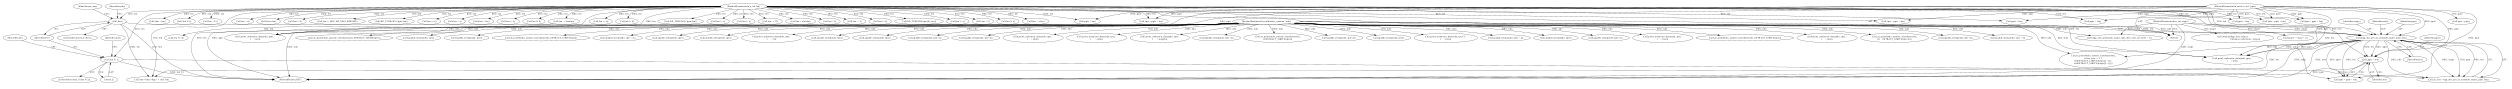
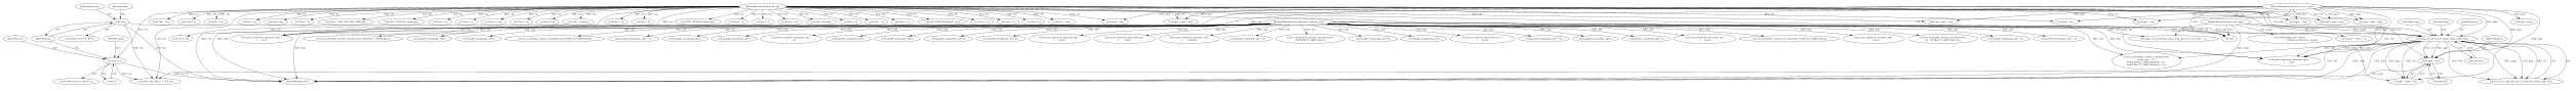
  digraph {
    fontname="PT Serif"
    node [fontname="PT Serif"]
    edge [fontname="PT Serif"]
    n1 [label="(Call,pptr + len)"]
    n2 [label="(Call,tptr < pptr + len)"]
    n3 [label="(MethodReturn,RET)"]
    n4 [label="(Identifier,len)"]
    n5 [label="(Call,bgp_attr_get_as_size(ndo, atype, pptr, len))"]
    n6 [label="(Call,as_size = bgp_attr_get_as_size(ndo, atype, pptr, len))"]
    n7 [label="(Call,as_printf(ndo, astostr, sizeof(astostr),\n\t\t\t\tas_size == 2 ?\n\t\t\t\tEXTRACT_16BITS(&tptr[2 + i]) :\n\t\t\t\tEXTRACT_32BITS(&tptr[2 + i])))"]
    n8 [label="(Call,print_unknown_data(ndo, pptr, \"\n\t    \", len))"]
    n9 [label="(Identifier,len)"]
    n10 [label="(Call,ndo->ndo_vflag > 1 && len)"]
    n11 [label="(MethodParameterIn,netdissect_options *ndo)"]
    n12 [label="(Call,ipaddr_string(ndo, tptr))"]
    n13 [label="(Call,ipaddr_string(ndo, tptr))"]
    n14 [label="(Call,print_unknown_data(ndo, tptr, \"\n\t      \", 8))"]
    n15 [label="(Call,ipaddr_string(ndo, tptr))"]
    n16 [label="(Call,ipaddr_string(ndo, tptr))"]
    n17 [label="(Call,ipaddr_string(ndo, tptr+2))"]
    n18 [label="(Call,ipaddr_string(ndo, tptr+4))"]
    n19 [label="(Call,print_unknown_data(ndo, tptr, \"\n\t    \", tlen))"]
    n20 [label="(Call,print_unknown_data(ndo, tptr, \"\n\t      \", tlen))"]
    n21 [label="(Call,print_unknown_data(ndo, tptr,\"\n\t      \", length))"]
    n22 [label="(Call,ipaddr_string(ndo, tptr+4))"]
    n23 [label="(Call,as_printf(ndo, astostr, sizeof(astostr),\n\t\t\tEXTRACT_32BITS(tptr)))"]
    n24 [label="(Call,ipaddr_string(ndo, tptr+2))"]
    n25 [label="(Call,print_unknown_data(ndo, pptr, \"\n\t    \", len))"]
    n26 [label="(Call,ipaddr_string(ndo, tptr))"]
    n27 [label="(Call,print_unknown_data(ndo, tptr-3, \"\n\t    \", tlen))"]
    n28 [label="(Call,ipaddr_string(ndo, tptr + 4))"]
    n29 [label="(Call,ipaddr_string(ndo, tptr))"]
    n30 [label="(Call,ipaddr_string(ndo, tptr+2))"]
    n31 [label="(Call,print_unknown_data(ndo, tptr, \"\n\t    \", tlen))"]
    n32 [label="(Call,as_printf(ndo, astostr, sizeof(astostr), EXTRACT_32BITS(tptr)))"]
    n33 [label="(Call,print_unknown_data(ndo, tptr, \"\n\t    \", tlen))"]
    n34 [label="(Call,bgp_attr_print(ndo, atype, tptr, alen, attr_set_level + 1))"]
    n35 [label="(Call,as_printf(ndo, astostr, sizeof(astostr),\n\t\t\t    EXTRACT_32BITS(tptr+2)))"]
    n36 [label="(Call,ipaddr_string(ndo, tptr+4))"]
    n37 [label="(Call,ipaddr_string(ndo, tptr + 4))"]
    n38 [label="(Call,as_printf(ndo, astostr, sizeof(astostr), EXTRACT_32BITS(tptr)))"]
    n39 [label="(Call,ipaddr_string(ndo, tptr))"]
    n40 [label="(Call,ipaddr_string(ndo, tptr))"]
    n41 [label="(Call,as_printf(ndo, astostr, sizeof(astostr), EXTRACT_16BITS(tptr)))"]
    n42 [label="(Call,ipaddr_string(ndo, tptr + 2))"]
    1000125
    n44 [label="(MethodParameterIn,u_int atype)"]
    n45 [label="(Call,atype = *(tptr + 1))"]
    n46 [label="(Call,tok2str(bgp_attr_values,\n                                      \"Unknown Attribute\", atype))"]
    n47 [label="(MethodParameterIn,const u_int *pptr)"]
    n48 [label="(Call,pptr + len)"]
    n49 [label="(Call,tptr = pptr)"]
    n50 [label="(Call,pptr + len)"]
    n51 [label="(Call,tptr < pptr + len)"]
    n52 [label="(Call,tptr = pptr + len)"]
    n53 [label="(Call,pptr + len)"]
    n54 [label="(Call,pptr + len)"]
    n55 [label="(Call,tptr = pptr + len)"]
    n56 [label="(Call,tptr < pptr + len)"]
    n57 [label="(Call,!len)"]
    n58 [label="(ControlStructure,if (!len))"]
    n59 [label="(Identifier,len)"]
    n60 [label="(Call,len % 2)"]
    n61 [label="(ControlStructure,if (len % 2))"]
    n62 [label="(Literal,2)"]
    n63 [label="(MethodParameterIn,u_int len)"]
    n64 [label="(Call,tlen = len)"]
    n65 [label="(Call,len % 4)"]
    n66 [label="(Call,len > 12)"]
    n67 [label="(Call,len -=4)"]
    n68 [label="(Call,tlen=len)"]
    n69 [label="(Call,len != 8)"]
    n70 [label="(Call,len == BGP_MP_NLRI_MINSIZE)"]
    n71 [label="(Call,ND_TCHECK2(*pptr,len))"]
    n72 [label="(Call,len == 0)"]
    n73 [label="(Call,len < 4)"]
    n74 [label="(Call,tlen = len)"]
    n75 [label="(Call,len != 4)"]
    n76 [label="(Call,len % 8)"]
    n77 [label="(Call,len == 6)"]
    n78 [label="(Call,len != 0)"]
    n79 [label="(Call,ND_TCHECK2(*pptr,len))"]
    n80 [label="(Call,len != 4)"]
    n81 [label="(Call,len != 4)"]
    n82 [label="(Call,len -= 12)"]
    n83 [label="(Call,len -= alenlen)"]
    n84 [label="(Call,len < alenlen)"]
    n85 [label="(Call,len > 0)"]
    n86 [label="(Call,len -= 2)"]
    n87 [label="(Call,len != 8)"]
    n88 [label="(Call,ND_TCHECK2(tptr[0], len))"]
    n89 [label="(Call,len != 6)"]
    n90 [label="(Call,len < 2)"]
    n91 [label="(Call,len % 4)"]
    n92 [label="(Call,len -= alen)"]
    n93 [label="(Call,len % 12)"]
    n94 [label="(Identifier,as_size)"]
    n95 [label="(Identifier,pptr)"]
    n96 [label="(Identifier,atype)"]
    n97 [label="(Identifier,ndo)"]
    n98 [label="(Identifier,pptr)"]
    n99 [label="(Identifier,len)"]
    n100 [label="(Identifier,ndo)"]
    n101 [label="(Identifier,ndo)"]
    n1 -> n2 [label="AST: "]
    n1 -> n3 [label="DDG: pptr"]
    n1 -> n4 [label="CFG: "]
    n2 -> n1 [label="CFG: "]
    n4 -> n1 [label="AST: "]
    n5 -> n1 [label="DDG: pptr"]
    n5 -> n1 [label="DDG: len"]
    n5 -> n2 [label="DDG: pptr"]
    n5 -> n2 [label="DDG: len"]
    n5 -> n3 [label="DDG: atype"]
    n5 -> n3 [label="DDG: ndo"]
    n5 -> n6 [label="AST: "]
    n5 -> n6 [label="DDG: ndo"]
    n5 -> n6 [label="DDG: atype"]
    n5 -> n6 [label="DDG: pptr"]
    n5 -> n6 [label="DDG: len"]
    n5 -> n7 [label="DDG: ndo"]
    n5 -> n8 [label="DDG: ndo"]
    n5 -> n8 [label="DDG: pptr"]
    n5 -> n9 [label="CFG: "]
    n5 -> n10 [label="DDG: len"]
    n6 -> n5 [label="CFG: "]
    n9 -> n5 [label="AST: "]
    n11 -> n3 [label="DDG: ndo"]
    n11 -> n5 [label="DDG: ndo"]
    n11 -> n7 [label="DDG: ndo"]
    n11 -> n8 [label="DDG: ndo"]
    n11 -> n12 [label="DDG: ndo"]
    n11 -> n13 [label="DDG: ndo"]
    n11 -> n14 [label="DDG: ndo"]
    n11 -> n15 [label="DDG: ndo"]
    n11 -> n16 [label="DDG: ndo"]
    n11 -> n17 [label="DDG: ndo"]
    n11 -> n18 [label="DDG: ndo"]
    n11 -> n19 [label="DDG: ndo"]
    n11 -> n20 [label="DDG: ndo"]
    n11 -> n21 [label="DDG: ndo"]
    n11 -> n22 [label="DDG: ndo"]
    n11 -> n23 [label="DDG: ndo"]
    n11 -> n24 [label="DDG: ndo"]
    n11 -> n25 [label="DDG: ndo"]
    n11 -> n26 [label="DDG: ndo"]
    n11 -> n27 [label="DDG: ndo"]
    n11 -> n28 [label="DDG: ndo"]
    n11 -> n29 [label="DDG: ndo"]
    n11 -> n30 [label="DDG: ndo"]
    n11 -> n31 [label="DDG: ndo"]
    n11 -> n32 [label="DDG: ndo"]
    n11 -> n33 [label="DDG: ndo"]
    n11 -> n34 [label="DDG: ndo"]
    n11 -> n35 [label="DDG: ndo"]
    n11 -> n36 [label="DDG: ndo"]
    n11 -> n37 [label="DDG: ndo"]
    n11 -> n38 [label="DDG: ndo"]
    n11 -> n39 [label="DDG: ndo"]
    n11 -> n40 [label="DDG: ndo"]
    n11 -> n41 [label="DDG: ndo"]
    n11 -> n42 [label="DDG: ndo"]
    n11 -> 1000125 [label="AST: "]
    n44 -> n3 [label="DDG: atype"]
    n44 -> n5 [label="DDG: atype"]
    n44 -> n34 [label="DDG: atype"]
    n44 -> 1000125 [label="AST: "]
    n44 -> n45 [label="DDG: atype"]
    n44 -> n46 [label="DDG: atype"]
    n47 -> n1 [label="DDG: pptr"]
    n47 -> n2 [label="DDG: pptr"]
    n47 -> n3 [label="DDG: pptr"]
    n47 -> n5 [label="DDG: pptr"]
    n47 -> n8 [label="DDG: pptr"]
    n47 -> n25 [label="DDG: pptr"]
    n47 -> 1000125 [label="AST: "]
    n47 -> n48 [label="DDG: pptr"]
    n47 -> n49 [label="DDG: pptr"]
    n47 -> n50 [label="DDG: pptr"]
    n47 -> n51 [label="DDG: pptr"]
    n47 -> n52 [label="DDG: pptr"]
    n47 -> n53 [label="DDG: pptr"]
    n47 -> n54 [label="DDG: pptr"]
    n47 -> n55 [label="DDG: pptr"]
    n47 -> n56 [label="DDG: pptr"]
    n57 -> n3 [label="DDG: !len"]
    n57 -> n5 [label="DDG: len"]
    n57 -> n10 [label="DDG: len"]
    n57 -> n58 [label="AST: "]
    n57 -> n59 [label="CFG: "]
    n59 -> n57 [label="AST: "]
    n59 -> n60 [label="CFG: "]
    n60 -> n3 [label="DDG: len % 2"]
-   n60 -> n6 [label="DDG: len"]
+   n60 -> n10 [label="DDG: len"]
    n60 -> n61 [label="AST: "]
    n60 -> n62 [label="CFG: "]
    n62 -> n60 [label="AST: "]
    n63 -> n1 [label="DDG: len"]
    n63 -> n2 [label="DDG: len"]
    n63 -> n3 [label="DDG: len"]
    n63 -> n5 [label="DDG: len"]
    n63 -> n8 [label="DDG: len"]
    n63 -> n10 [label="DDG: len"]
    n63 -> n25 [label="DDG: len"]
    n63 -> 1000125 [label="AST: "]
    n63 -> n48 [label="DDG: len"]
    n63 -> n50 [label="DDG: len"]
    n63 -> n51 [label="DDG: len"]
    n63 -> n52 [label="DDG: len"]
    n63 -> n53 [label="DDG: len"]
    n63 -> n54 [label="DDG: len"]
    n63 -> n55 [label="DDG: len"]
    n63 -> n56 [label="DDG: len"]
-   n63 -> n57 [label="DDG: len"]
    n63 -> n60 [label="DDG: len"]
    n63 -> n64 [label="DDG: len"]
    n63 -> n65 [label="DDG: len"]
    n63 -> n66 [label="DDG: len"]
    n63 -> n67 [label="DDG: len"]
    n63 -> n68 [label="DDG: len"]
    n63 -> n69 [label="DDG: len"]
    n63 -> n70 [label="DDG: len"]
    n63 -> n71 [label="DDG: len"]
    n63 -> n72 [label="DDG: len"]
    n63 -> n73 [label="DDG: len"]
    n63 -> n74 [label="DDG: len"]
    n63 -> n75 [label="DDG: len"]
    n63 -> n76 [label="DDG: len"]
    n63 -> n77 [label="DDG: len"]
    n63 -> n78 [label="DDG: len"]
    n63 -> n79 [label="DDG: len"]
    n63 -> n80 [label="DDG: len"]
    n63 -> n81 [label="DDG: len"]
    n63 -> n82 [label="DDG: len"]
    n63 -> n83 [label="DDG: len"]
    n63 -> n84 [label="DDG: len"]
    n63 -> n85 [label="DDG: len"]
    n63 -> n86 [label="DDG: len"]
    n63 -> n87 [label="DDG: len"]
    n63 -> n88 [label="DDG: len"]
    n63 -> n89 [label="DDG: len"]
    n63 -> n90 [label="DDG: len"]
    n63 -> n91 [label="DDG: len"]
    n63 -> n92 [label="DDG: len"]
    n83 -> n93 [label="DDG: len"]
    n94 -> n57 [label="CFG: "]
    n95 -> n1 [label="AST: "]
    n96 -> n5 [label="AST: "]
    n97 -> n5 [label="AST: "]
    n98 -> n5 [label="AST: "]
    n99 -> n60 [label="AST: "]
    n100 -> n60 [label="CFG: "]
    n101 -> n57 [label="CFG: "]
  }
